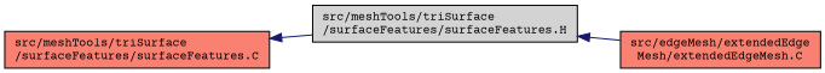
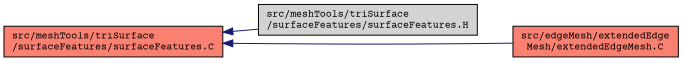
  digraph {
    fontname="Courier Prime"
    rankdir=LR
    node [color=black fillcolor=salmon fontname="Courier Prime" fontsize=10 shape=record style=filled]
    edge [color=midnightblue dir=back fontname="Courier Prime" fontsize=10 labelfontname=Helvetica labelfontsize=10 style=solid]
    n1 [fillcolor=lightgrey fontcolor=black height=0.2 label="src/meshTools/triSurface\l/surfaceFeatures/surfaceFeatures.H" width=0.4]
    n2 [height=0.2 label="src/edgeMesh/extendedEdge\lMesh/extendedEdgeMesh.C" width=0.4]
    n3 [height=0.2 label="src/meshTools/triSurface\l/surfaceFeatures/surfaceFeatures.C" width=0.4]
-   n1 -> n2
+   n3 -> n2
    n3 -> n1
  }
